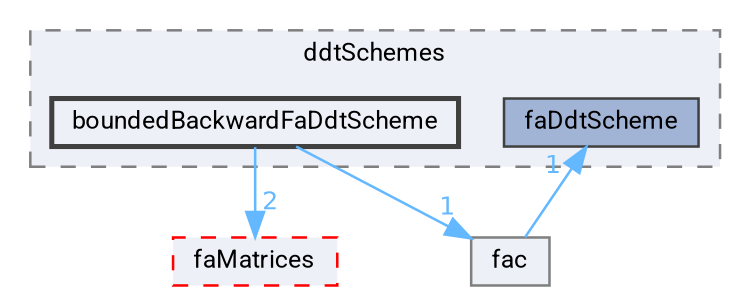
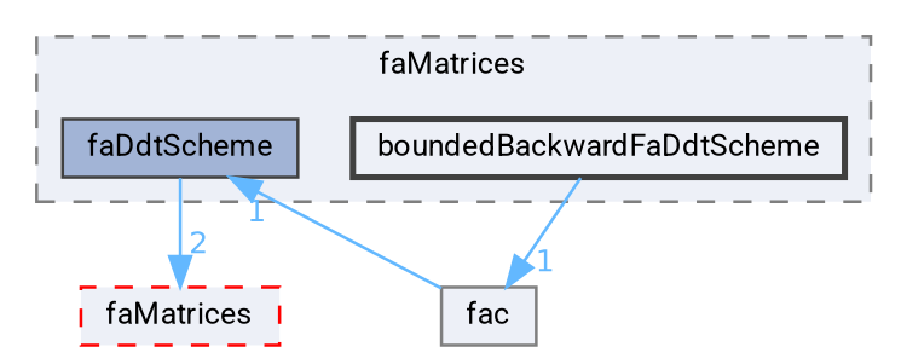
  digraph {
    compound=true
    fontname=Roboto
    node [color=grey25 fillcolor="#edf0f7" fontname=Roboto fontsize=10 shape=box style=filled]
    edge [color=steelblue1 fontcolor=steelblue1 fontname=Roboto fontsize=10 headlabel=1 labeldistance=1.5 labelfontname=Helvetica labelfontsize=10]
    n1 [fillcolor="#a2b4d6" height=0.2 label=faDdtScheme width=0.4]
    n2 [height=0.2 label=boundedBackwardFaDdtScheme style="filled,bold" width=0.4]
    n3 [color=red height=0.2 label=faMatrices style="filled,dashed" width=0.4]
    n4 [color=grey50 height=0.2 label=fac width=0.4]
    subgraph cluster_1 {
      bgcolor="#edf0f7"
      fontsize=10
-     label=ddtSchemes
+     label=faMatrices
      pencolor=grey50
      style="filled,dashed"
      n1
      n2
    }
-   n2 -> n3 [headlabel=2]
+   n1 -> n3 [headlabel=2]
    n2 -> n4
    n4 -> n1
  }
